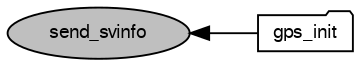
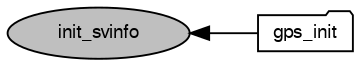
  digraph {
    rankdir=LR
    node [color=black fontname=FreeSans fontsize=10 style=filled]
-   n1 [fillcolor=grey75 fontcolor=black height=0.2 label=send_svinfo shape=ellipse width=0.4]
+   n1 [fillcolor=grey75 fontcolor=black height=0.2 label=init_svinfo shape=ellipse width=0.4]
    n2 [fillcolor=white height=0.2 label=gps_init shape=folder width=0.4]
    n1 -> n2 [color=black dir=back fontname=FreeSans fontsize=10 labelfontname=FreeSans labelfontsize=10 style=solid]
  }
